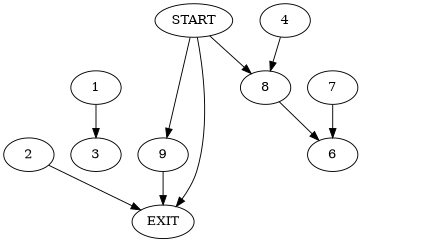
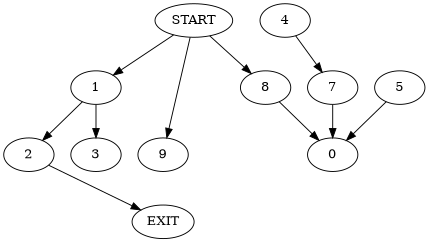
  digraph {
    n1 [label=START]
    1
    8
    9
    2
    3
-   6
+   6 [label=0]
    n8 [label=EXIT]
    4
    7
-   n1 -> n8
+   5
+   n1 -> 1
    n1 -> 8
    n1 -> 9
+   1 -> 2
    1 -> 3
    8 -> 6
-   9 -> n8
    2 -> n8
-   4 -> 8
+   4 -> 7
    7 -> 6
+   5 -> 6
  }
